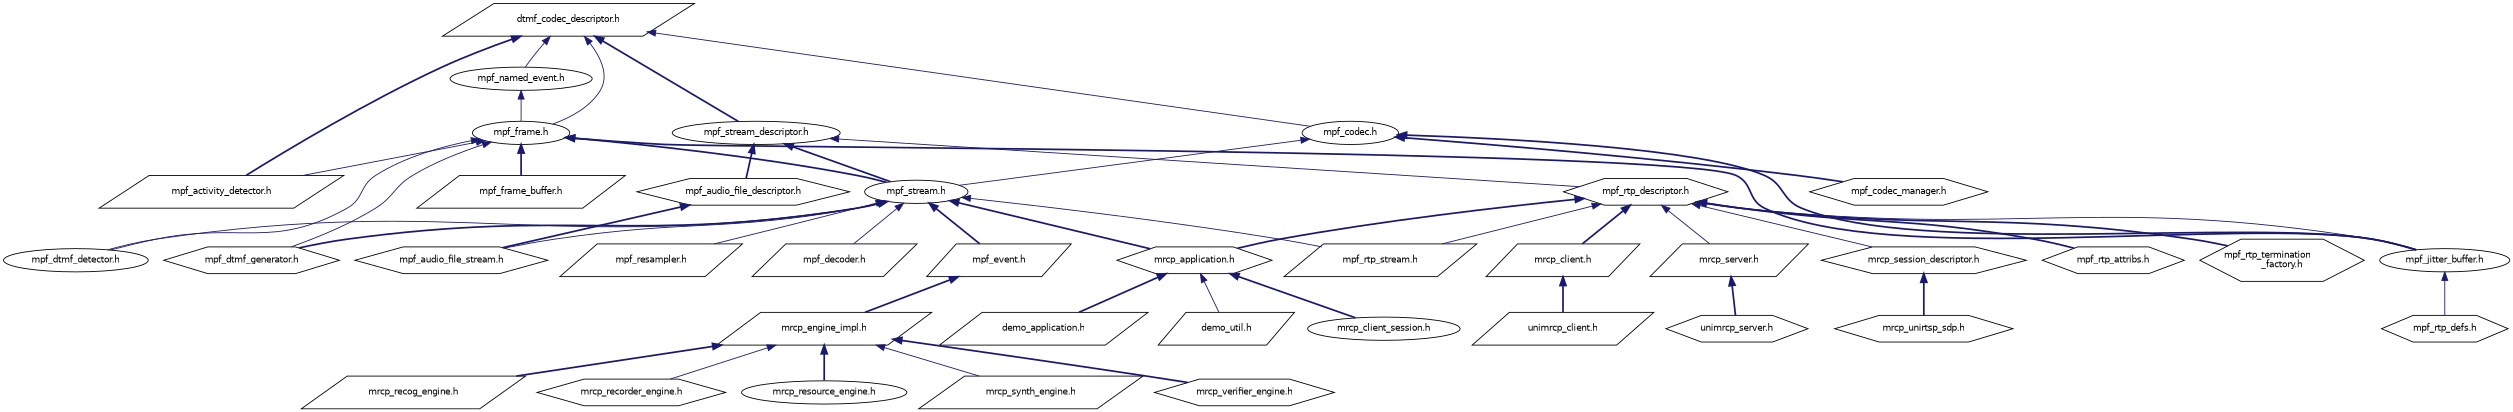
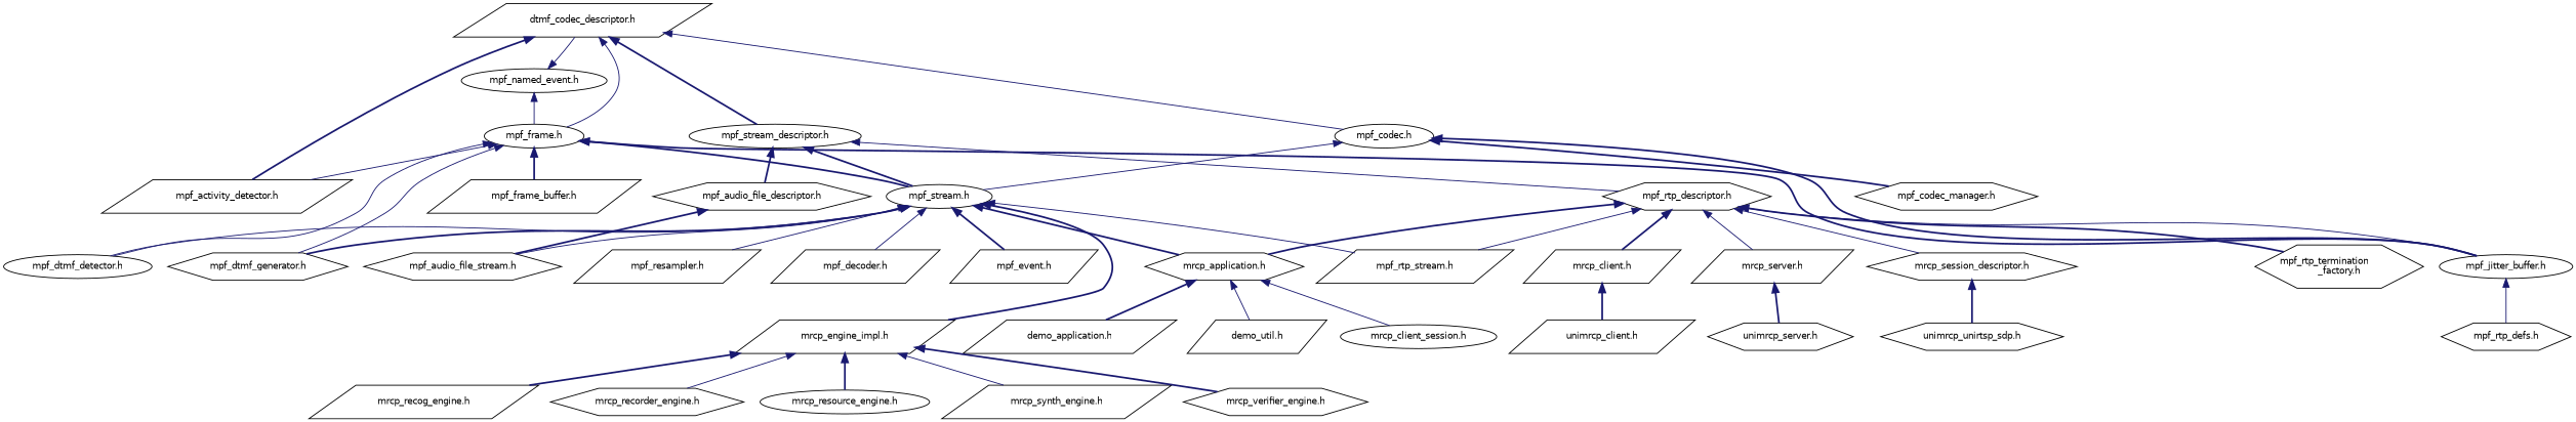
  digraph {
    node [color=black fillcolor=white fontname=Helvetica fontsize=10 shape=parallelogram style=filled]
    edge [color=midnightblue dir=back fontname=Helvetica fontsize=10 labelfontname=Helvetica labelfontsize=10 style=bold]
    n1 [height=0.2 label="dtmf_codec_descriptor.h" width=0.4]
    n2 [height=0.2 label="mpf_frame.h" shape=ellipse width=0.4]
    n3 [height=0.2 label="mpf_activity_detector.h" width=0.4]
    n4 [height=0.2 label="mpf_named_event.h" shape=ellipse width=0.4]
    n5 [height=0.2 label="mpf_stream_descriptor.h" shape=ellipse width=0.4]
    n6 [height=0.2 label="mpf_codec.h" shape=ellipse width=0.4]
    n7 [height=0.2 label="mpf_stream.h" shape=ellipse width=0.4]
    n8 [height=0.2 label="mpf_dtmf_detector.h" shape=ellipse width=0.4]
    n9 [height=0.2 label="mpf_dtmf_generator.h" shape=hexagon width=0.4]
    n10 [height=0.2 label="mpf_frame_buffer.h" width=0.4]
    n11 [height=0.2 label="mpf_jitter_buffer.h" shape=ellipse width=0.4]
    n12 [height=0.2 label="mpf_audio_file_descriptor.h" shape=hexagon width=0.4]
    n13 [height=0.2 label="mpf_rtp_descriptor.h" shape=hexagon width=0.4]
    n14 [height=0.2 label="mpf_codec_manager.h" shape=hexagon width=0.4]
    n15 [height=0.2 label="mpf_audio_file_stream.h" shape=hexagon width=0.4]
    n16 [height=0.2 label="mpf_decoder.h" width=0.4]
    n17 [height=0.2 label="mpf_event.h" width=0.4]
    n18 [height=0.2 label="mpf_resampler.h" width=0.4]
    n19 [height=0.2 label="mpf_rtp_stream.h" width=0.4]
    n20 [height=0.2 label="mrcp_application.h" shape=hexagon width=0.4]
    n21 [height=0.2 label="mrcp_engine_impl.h" width=0.4]
    n22 [height=0.2 label="mpf_rtp_defs.h" shape=hexagon width=0.4]
    n23 [height=0.2 label="mrcp_client_session.h" shape=ellipse width=0.4]
    n24 [height=0.2 label="demo_application.h" width=0.4]
    n25 [height=0.2 label="demo_util.h" width=0.4]
    n26 [height=0.2 label="mrcp_recog_engine.h" width=0.4]
    n27 [height=0.2 label="mrcp_recorder_engine.h" shape=hexagon width=0.4]
    n28 [height=0.2 label="mrcp_resource_engine.h" shape=ellipse width=0.4]
    n29 [height=0.2 label="mrcp_synth_engine.h" width=0.4]
    n30 [height=0.2 label="mrcp_verifier_engine.h" shape=hexagon width=0.4]
-   n31 [height=0.2 label="mpf_rtp_attribs.h" shape=hexagon width=0.4]
    n32 [height=0.2 label="mpf_rtp_termination\l_factory.h" shape=hexagon width=0.4]
    n33 [height=0.2 label="mrcp_client.h" width=0.4]
    n34 [height=0.2 label="mrcp_server.h" width=0.4]
    n35 [height=0.2 label="mrcp_session_descriptor.h" shape=hexagon width=0.4]
    n36 [height=0.2 label="unimrcp_client.h" width=0.4]
    n37 [height=0.2 label="unimrcp_server.h" shape=hexagon width=0.4]
-   n38 [height=0.2 label="mrcp_unirtsp_sdp.h" shape=hexagon width=0.4]
+   n38 [height=0.2 label="unimrcp_unirtsp_sdp.h" shape=hexagon width=0.4]
    n1 -> n2 [style=solid]
    n1 -> n3
-   n1 -> n4 [style=solid]
+   n4 -> n1 [style=solid]
    n1 -> n5
    n1 -> n6 [style=solid]
    n2 -> n3 [style=solid]
    n2 -> n7
    n2 -> n8 [style=solid]
    n2 -> n9 [style=solid]
    n2 -> n10
    n2 -> n11
    n4 -> n2 [style=solid]
    n5 -> n7
    n5 -> n12
    n5 -> n13 [style=solid]
    n6 -> n7 [style=solid]
    n6 -> n11
    n6 -> n14
    n7 -> n8 [style=solid]
    n7 -> n9
    n7 -> n15 [style=solid]
    n7 -> n16 [style=solid]
    n7 -> n17
    n7 -> n18 [style=solid]
    n7 -> n19 [style=solid]
    n7 -> n20
-   n17 -> n21
+   n7 -> n21
    n11 -> n22 [style=solid]
    n12 -> n15
    n13 -> n11 [style=solid]
    n13 -> n19 [style=solid]
    n13 -> n20
-   n13 -> n31
    n13 -> n32
    n13 -> n33
    n13 -> n34 [style=solid]
    n13 -> n35 [style=solid]
-   n20 -> n23
+   n20 -> n23 [style=solid]
    n20 -> n24
    n20 -> n25 [style=solid]
    n21 -> n26
    n21 -> n27 [style=solid]
    n21 -> n28
    n21 -> n29 [style=solid]
    n21 -> n30
    n33 -> n36
    n34 -> n37
    n35 -> n38
  }
